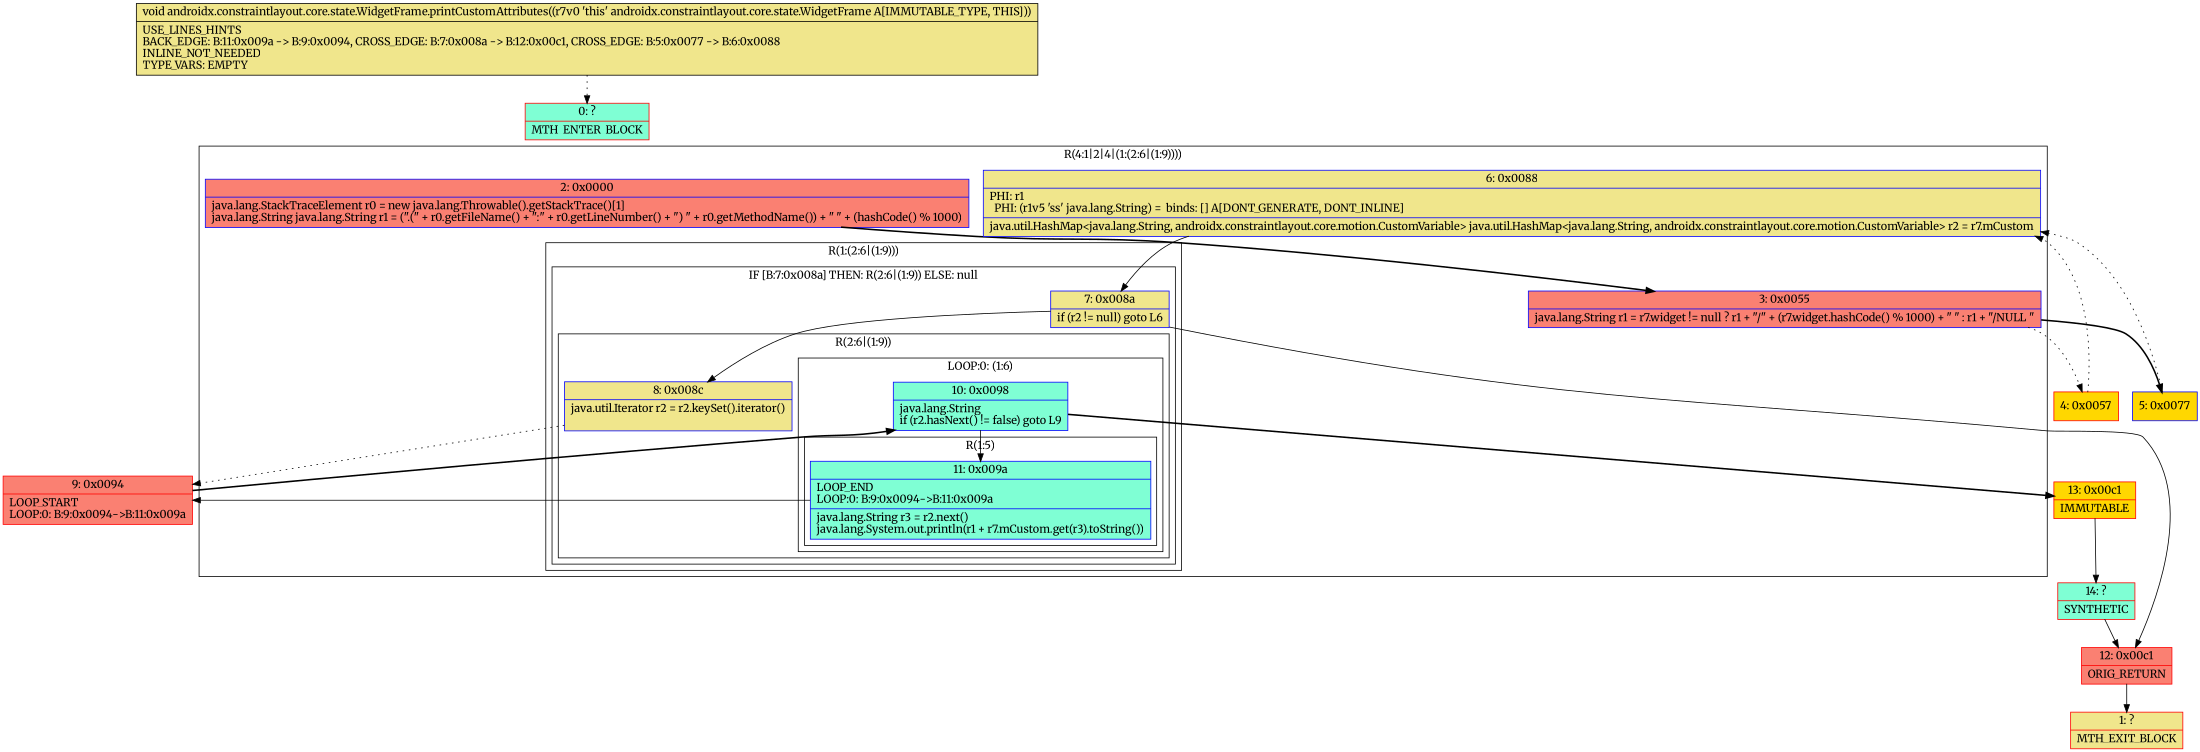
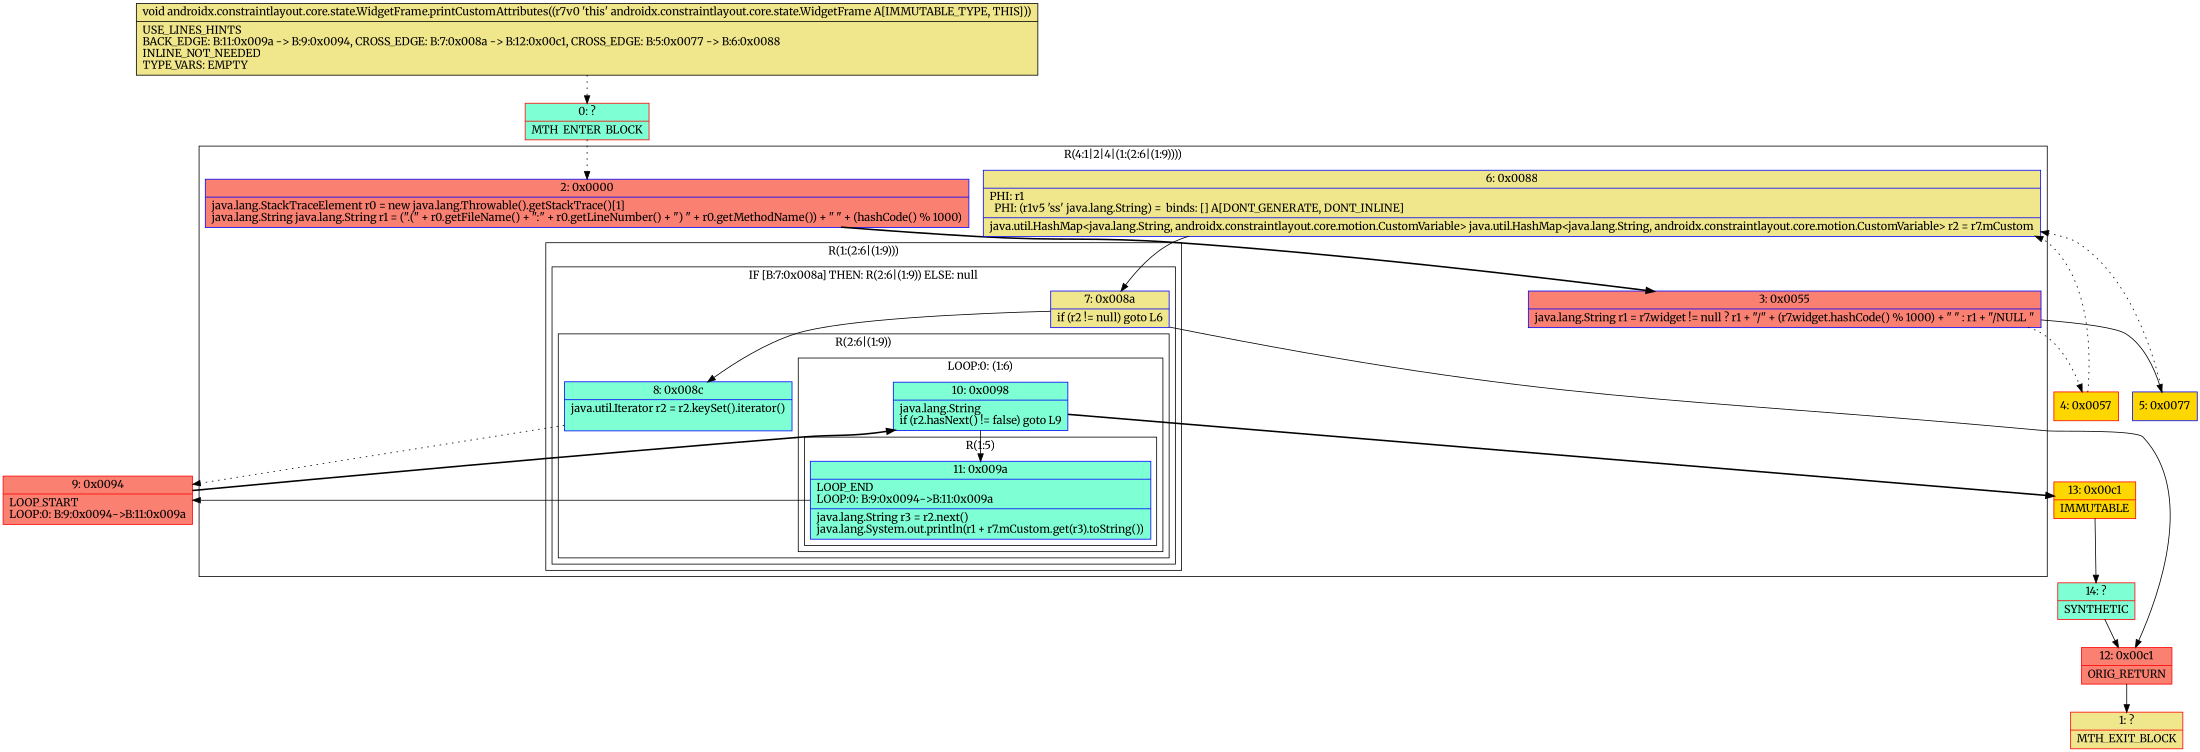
  digraph {
    fontname=Merriweather
    node [color=blue fillcolor=aquamarine fontname=Merriweather shape=record style=filled]
    edge [fontname=Merriweather style=solid]
    n1 [label="{11\:\ 0x009a|LOOP_END\lLOOP:0: B:9:0x0094\-\>B:11:0x009a\l|java.lang.String r3 = r2.next()\ljava.lang.System.out.println(r1 + r7.mCustom.get(r3).toString())\l}"]
    n2 [label="{10\:\ 0x0098|java.lang.String \lif (r2.hasNext() != false) goto L9\l}"]
-   n3 [fillcolor=khaki label="{8\:\ 0x008c|java.util.Iterator r2 = r2.keySet().iterator()\l\l}"]
+   n3 [label="{8\:\ 0x008c|java.util.Iterator r2 = r2.keySet().iterator()\l\l}"]
    n4 [fillcolor=khaki label="{7\:\ 0x008a|if (r2 != null) goto L6\l}"]
    n5 [fillcolor=salmon label="{2\:\ 0x0000|java.lang.StackTraceElement r0 = new java.lang.Throwable().getStackTrace()[1]\ljava.lang.String java.lang.String r1 = (\".(\" + r0.getFileName() + \":\" + r0.getLineNumber() + \") \" + r0.getMethodName()) + \" \" + (hashCode() % 1000)\l}"]
    n6 [fillcolor=salmon label="{3\:\ 0x0055|java.lang.String r1 = r7.widget != null ? r1 + \"\/\" + (r7.widget.hashCode() % 1000) + \" \" : r1 + \"\/NULL \"\l}"]
    n7 [fillcolor=khaki label="{6\:\ 0x0088|PHI: r1 \l  PHI: (r1v5 'ss' java.lang.String) =  binds: [] A[DONT_GENERATE, DONT_INLINE]\l|java.util.HashMap\<java.lang.String, androidx.constraintlayout.core.motion.CustomVariable\> java.util.HashMap\<java.lang.String, androidx.constraintlayout.core.motion.CustomVariable\> r2 = r7.mCustom\l}"]
    n8 [color=red fillcolor=salmon label="{9\:\ 0x0094|LOOP_START\lLOOP:0: B:9:0x0094\-\>B:11:0x009a\l}"]
    n9 [color=red fillcolor=gold label="{13\:\ 0x00c1|IMMUTABLE\l}"]
    n10 [color=red fillcolor=salmon label="{12\:\ 0x00c1|ORIG_RETURN\l}"]
    n11 [color=red fillcolor=gold label="{4\:\ 0x0057}"]
    n12 [fillcolor=gold label="{5\:\ 0x0077}"]
    n13 [color=red fillcolor=khaki label="{1\:\ ?|MTH_EXIT_BLOCK\l}"]
    n14 [color=red label="{14\:\ ?|SYNTHETIC\l}"]
    n15 [color=red label="{0\:\ ?|MTH_ENTER_BLOCK\l}"]
    n16 [fillcolor=khaki label="{void androidx.constraintlayout.core.state.WidgetFrame.printCustomAttributes((r7v0 'this' androidx.constraintlayout.core.state.WidgetFrame A[IMMUTABLE_TYPE, THIS]))  | USE_LINES_HINTS\lBACK_EDGE: B:11:0x009a \-\> B:9:0x0094, CROSS_EDGE: B:7:0x008a \-\> B:12:0x00c1, CROSS_EDGE: B:5:0x0077 \-\> B:6:0x0088\lINLINE_NOT_NEEDED\lTYPE_VARS: EMPTY\l}" color=""]
    subgraph cluster_1 {
      label="R(4:1|2|4|(1:(2:6|(1:9))))"
      n5
      n6
      n7
      subgraph cluster_2 {
        label="R(1:(2:6|(1:9)))"
        subgraph cluster_3 {
          label="IF [B:7:0x008a] THEN: R(2:6|(1:9)) ELSE: null"
          n4
          subgraph cluster_4 {
            label="R(2:6|(1:9))"
            n3
            subgraph cluster_5 {
              label="LOOP:0: (1:6)"
              n2
              subgraph cluster_6 {
                label="R(1:5)"
                n1
              }
            }
          }
        }
      }
    }
    n1 -> n8 [style=""]
    n2 -> n1
    n2 -> n9 [style=bold]
    n3 -> n8 [style=dotted]
    n4 -> n3
    n4 -> n10
    n5 -> n6 [style=bold]
    n6 -> n11 [style=dotted]
-   n6 -> n12 [style=bold]
+   n6 -> n12
    n7 -> n4
    n8 -> n2 [style=bold]
    n9 -> n14
    n10 -> n13
    n11 -> n7 [style=dotted]
    n12 -> n7 [style=dotted]
    n14 -> n10
+   n15 -> n5 [style=dotted]
    n16 -> n15 [style=dotted]
  }
